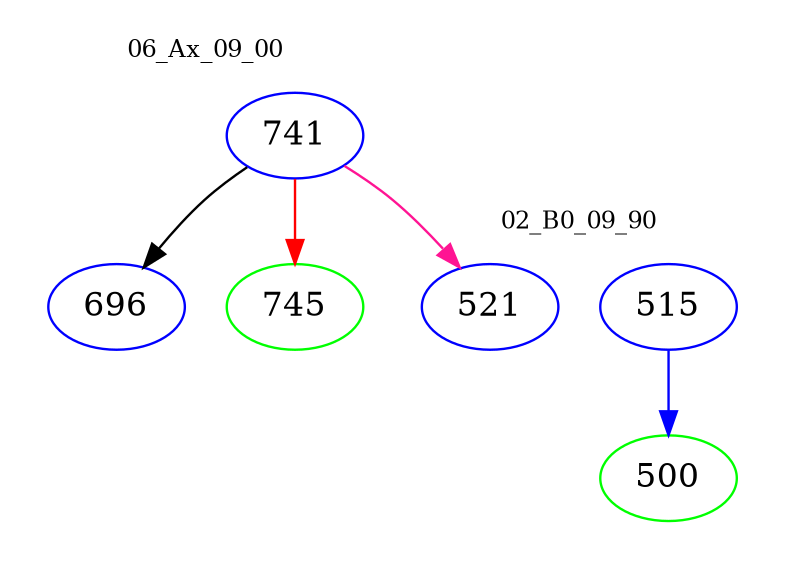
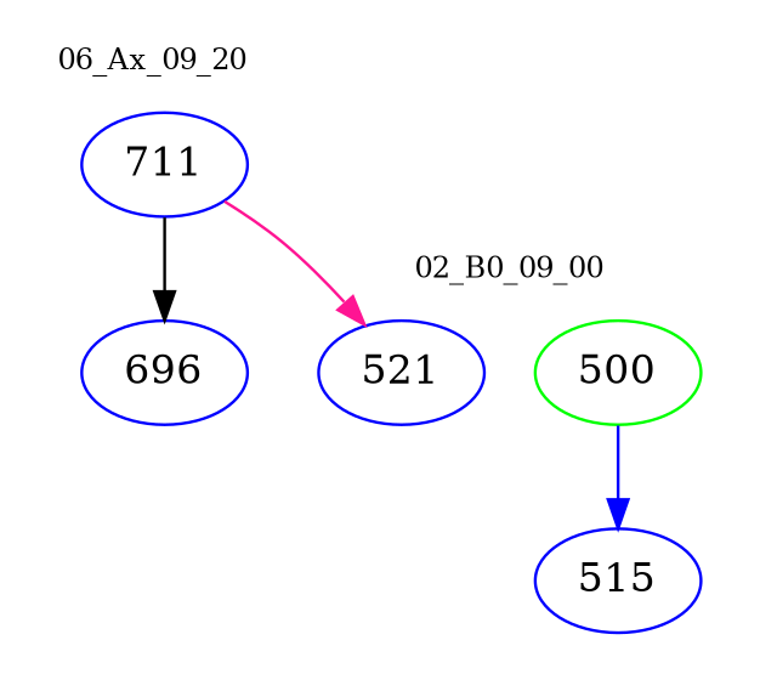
  digraph {
    node [color=blue]
-   n1 [label=741]
+   n1 [label=711]
    n2 [label=696]
-   n3 [color=green label=745]
    n4 [label=515]
    n5 [color=green label=500]
    n6 [label=521]
    subgraph cluster_1 {
      color=white
      fontsize=10
-     label="06_Ax_09_00"
+     label="06_Ax_09_20"
      n1
      n2
-     n3
    }
    subgraph cluster_2 {
      color=white
      fontsize=10
-     label="02_B0_09_90"
+     label="02_B0_09_00"
      n4
      n5
      n6
    }
    n1 -> n2 [color=black]
-   n1 -> n3 [color=red]
    n1 -> n6 [color=deeppink]
-   n4 -> n5 [color=blue]
+   n5 -> n4 [color=blue]
  }
